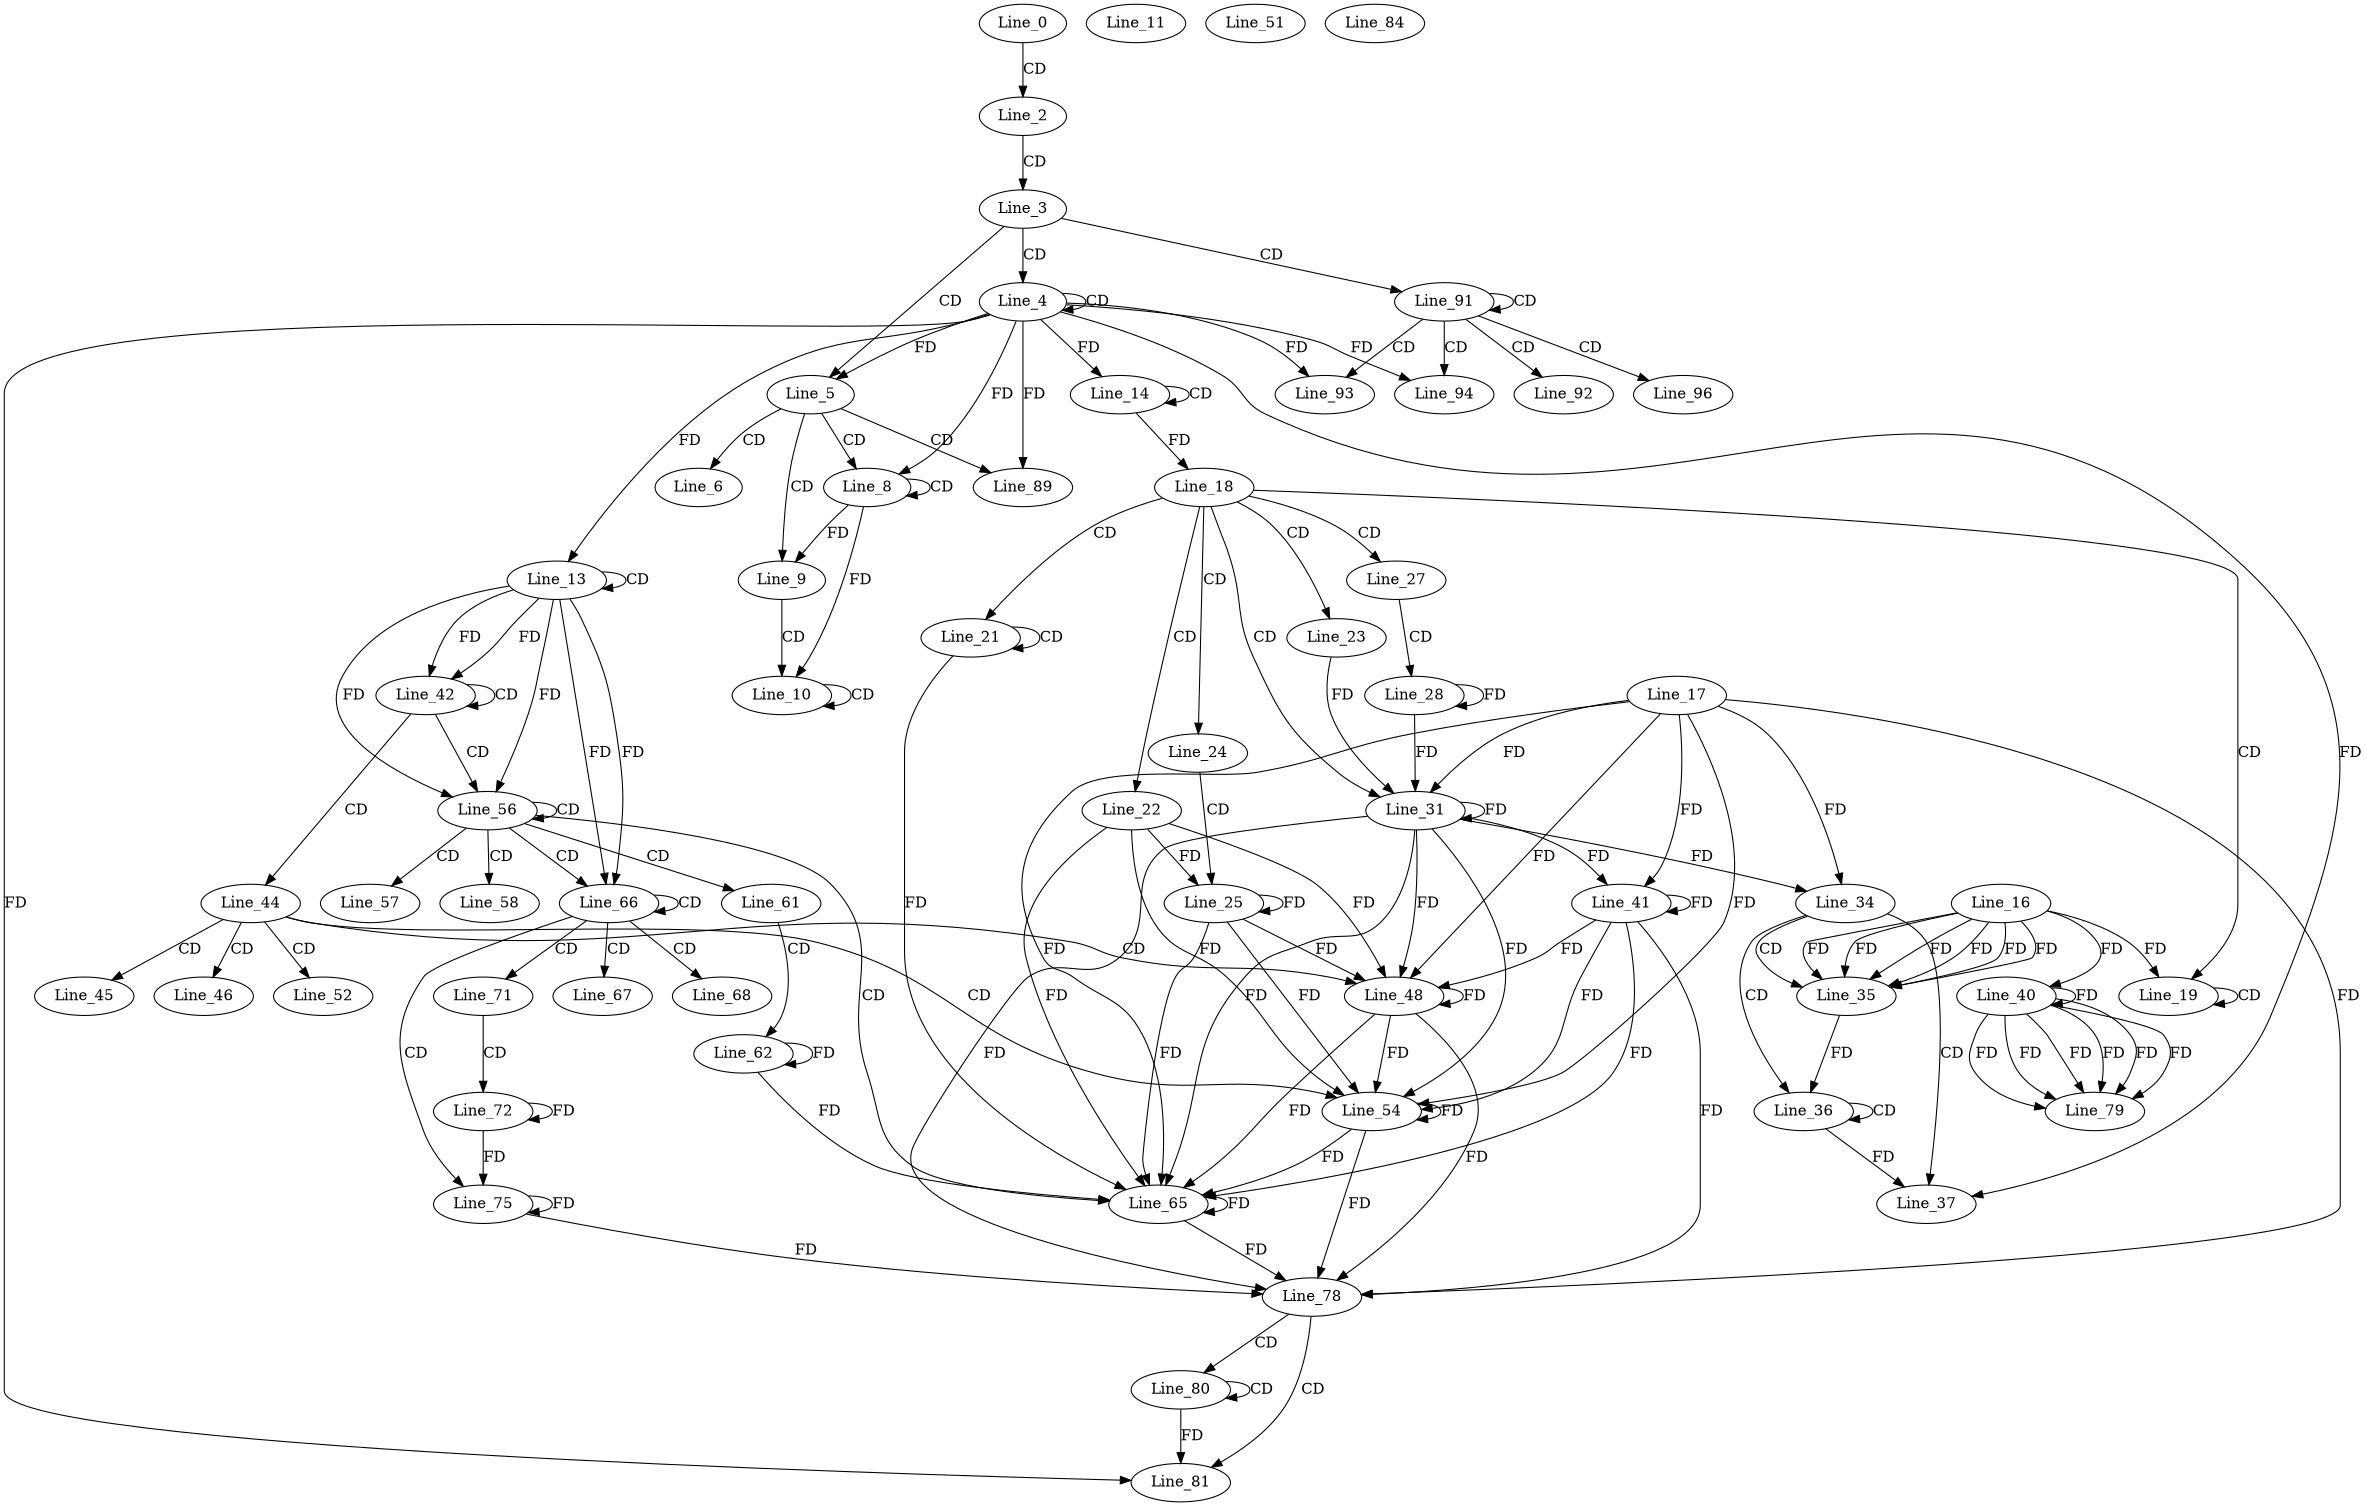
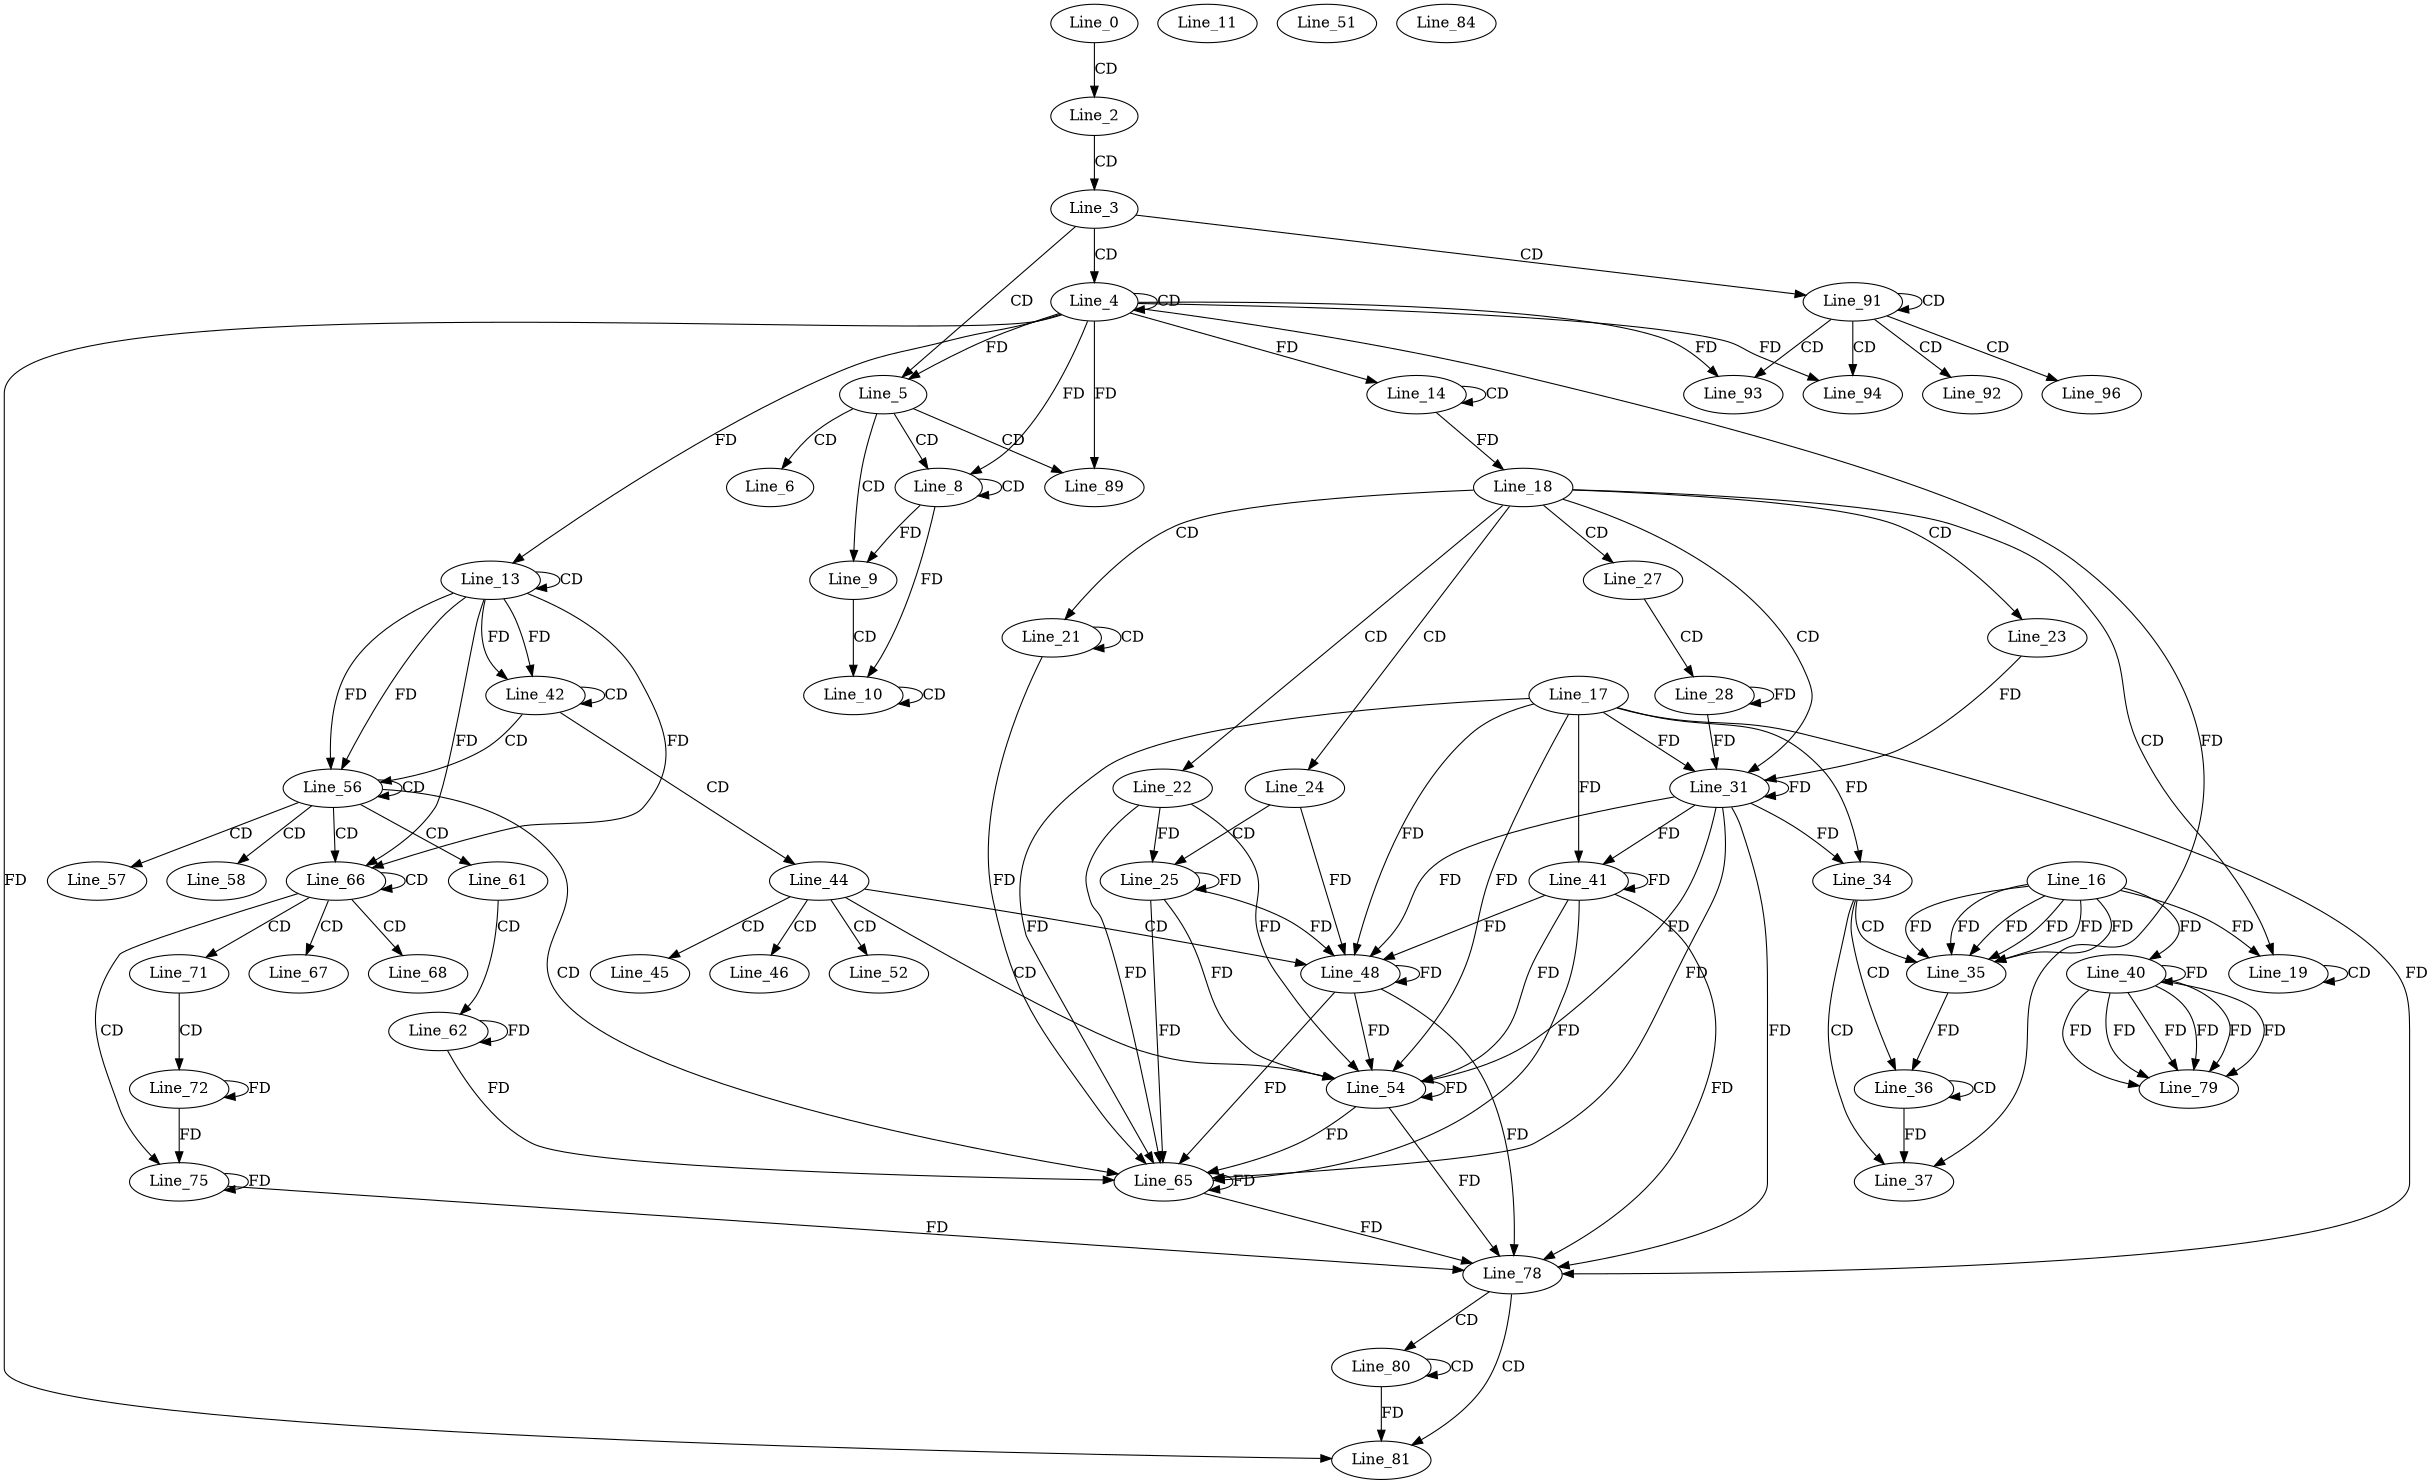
  digraph {
    Line_0
    Line_2
    Line_3
    Line_4
    Line_5
    Line_91
    Line_8
    Line_13
    Line_14
    Line_37
    Line_81
    Line_89
    Line_93
    Line_94
    Line_6
    Line_9
    Line_92
    Line_96
    Line_10
    Line_42
    Line_56
    Line_66
    Line_18
    Line_11
    Line_44
    Line_65
    Line_57
    Line_58
    Line_61
    Line_67
    Line_68
    Line_71
    Line_75
    Line_19
    Line_31
    Line_21
    Line_22
    Line_23
    Line_24
    Line_27
    Line_16
    Line_35
    Line_40
    Line_36
    Line_79
    Line_17
    Line_34
    Line_41
    Line_48
    Line_54
    Line_78
    Line_80
    Line_25
    Line_28
    Line_45
    Line_46
    Line_52
    Line_51
    Line_62
    Line_72
    Line_84
    Line_0 -> Line_2 [label=CD]
    Line_2 -> Line_3 [label=CD]
    Line_3 -> Line_4 [label=CD]
    Line_3 -> Line_5 [label=CD]
    Line_3 -> Line_91 [label=CD]
    Line_4 -> Line_4 [label=CD]
    Line_4 -> Line_5 [label=FD]
    Line_4 -> Line_8 [label=FD]
    Line_4 -> Line_13 [label=FD]
    Line_4 -> Line_14 [label=FD]
    Line_4 -> Line_37 [label=FD]
    Line_4 -> Line_81 [label=FD]
    Line_4 -> Line_89 [label=FD]
    Line_4 -> Line_93 [label=FD]
    Line_4 -> Line_94 [label=FD]
    Line_5 -> Line_8 [label=CD]
    Line_5 -> Line_89 [label=CD]
    Line_5 -> Line_6 [label=CD]
    Line_5 -> Line_9 [label=CD]
    Line_91 -> Line_91 [label=CD]
    Line_91 -> Line_93 [label=CD]
    Line_91 -> Line_94 [label=CD]
    Line_91 -> Line_92 [label=CD]
    Line_91 -> Line_96 [label=CD]
    Line_8 -> Line_8 [label=CD]
    Line_8 -> Line_9 [label=FD]
    Line_8 -> Line_10 [label=FD]
    Line_13 -> Line_13 [label=CD]
    Line_13 -> Line_42 [label=FD]
    Line_13 -> Line_42 [label=FD]
    Line_13 -> Line_56 [label=FD]
    Line_13 -> Line_56 [label=FD]
    Line_13 -> Line_66 [label=FD]
    Line_13 -> Line_66 [label=FD]
    Line_14 -> Line_14 [label=CD]
    Line_14 -> Line_18 [label=FD]
    Line_9 -> Line_10 [label=CD]
    Line_10 -> Line_10 [label=CD]
    Line_42 -> Line_42 [label=CD]
    Line_42 -> Line_56 [label=CD]
    Line_42 -> Line_44 [label=CD]
    Line_56 -> Line_56 [label=CD]
    Line_56 -> Line_66 [label=CD]
    Line_56 -> Line_65 [label=CD]
    Line_56 -> Line_57 [label=CD]
    Line_56 -> Line_58 [label=CD]
    Line_56 -> Line_61 [label=CD]
    Line_66 -> Line_66 [label=CD]
    Line_66 -> Line_67 [label=CD]
    Line_66 -> Line_68 [label=CD]
    Line_66 -> Line_71 [label=CD]
    Line_66 -> Line_75 [label=CD]
    Line_18 -> Line_19 [label=CD]
    Line_18 -> Line_31 [label=CD]
    Line_18 -> Line_21 [label=CD]
    Line_18 -> Line_22 [label=CD]
    Line_18 -> Line_23 [label=CD]
    Line_18 -> Line_24 [label=CD]
    Line_18 -> Line_27 [label=CD]
    Line_44 -> Line_48 [label=CD]
    Line_44 -> Line_54 [label=CD]
    Line_44 -> Line_45 [label=CD]
    Line_44 -> Line_46 [label=CD]
    Line_44 -> Line_52 [label=CD]
    Line_65 -> Line_65 [label=FD]
    Line_65 -> Line_78 [label=FD]
    Line_61 -> Line_62 [label=CD]
    Line_71 -> Line_72 [label=CD]
    Line_75 -> Line_75 [label=FD]
    Line_75 -> Line_78 [label=FD]
    Line_19 -> Line_19 [label=CD]
    Line_31 -> Line_65 [label=FD]
    Line_31 -> Line_31 [label=FD]
    Line_31 -> Line_34 [label=FD]
    Line_31 -> Line_41 [label=FD]
    Line_31 -> Line_48 [label=FD]
    Line_31 -> Line_54 [label=FD]
    Line_31 -> Line_78 [label=FD]
    Line_21 -> Line_65 [label=FD]
    Line_21 -> Line_21 [label=CD]
    Line_22 -> Line_65 [label=FD]
-   Line_22 -> Line_48 [label=FD]
+   Line_24 -> Line_48 [label=FD]
    Line_22 -> Line_54 [label=FD]
    Line_22 -> Line_25 [label=FD]
    Line_23 -> Line_31 [label=FD]
    Line_24 -> Line_25 [label=CD]
    Line_27 -> Line_28 [label=CD]
    Line_16 -> Line_19 [label=FD]
    Line_16 -> Line_35 [label=FD]
    Line_16 -> Line_35 [label=FD]
    Line_16 -> Line_35 [label=FD]
    Line_16 -> Line_35 [label=FD]
    Line_16 -> Line_35 [label=FD]
    Line_16 -> Line_35 [label=FD]
    Line_16 -> Line_40 [label=FD]
    Line_35 -> Line_36 [label=FD]
    Line_40 -> Line_40 [label=FD]
    Line_40 -> Line_79 [label=FD]
    Line_40 -> Line_79 [label=FD]
    Line_40 -> Line_79 [label=FD]
    Line_40 -> Line_79 [label=FD]
    Line_40 -> Line_79 [label=FD]
    Line_40 -> Line_79 [label=FD]
    Line_36 -> Line_37 [label=FD]
    Line_36 -> Line_36 [label=CD]
    Line_17 -> Line_65 [label=FD]
    Line_17 -> Line_31 [label=FD]
    Line_17 -> Line_34 [label=FD]
    Line_17 -> Line_41 [label=FD]
    Line_17 -> Line_48 [label=FD]
    Line_17 -> Line_54 [label=FD]
    Line_17 -> Line_78 [label=FD]
    Line_34 -> Line_37 [label=CD]
    Line_34 -> Line_35 [label=CD]
    Line_34 -> Line_36 [label=CD]
    Line_41 -> Line_65 [label=FD]
    Line_41 -> Line_41 [label=FD]
    Line_41 -> Line_48 [label=FD]
    Line_41 -> Line_54 [label=FD]
    Line_41 -> Line_78 [label=FD]
    Line_48 -> Line_65 [label=FD]
    Line_48 -> Line_48 [label=FD]
    Line_48 -> Line_54 [label=FD]
    Line_48 -> Line_78 [label=FD]
    Line_54 -> Line_65 [label=FD]
    Line_54 -> Line_54 [label=FD]
    Line_54 -> Line_78 [label=FD]
    Line_78 -> Line_81 [label=CD]
    Line_78 -> Line_80 [label=CD]
    Line_80 -> Line_81 [label=FD]
    Line_80 -> Line_80 [label=CD]
    Line_25 -> Line_65 [label=FD]
    Line_25 -> Line_48 [label=FD]
    Line_25 -> Line_54 [label=FD]
    Line_25 -> Line_25 [label=FD]
    Line_28 -> Line_31 [label=FD]
    Line_28 -> Line_28 [label=FD]
    Line_62 -> Line_65 [label=FD]
    Line_62 -> Line_62 [label=FD]
    Line_72 -> Line_75 [label=FD]
    Line_72 -> Line_72 [label=FD]
  }
